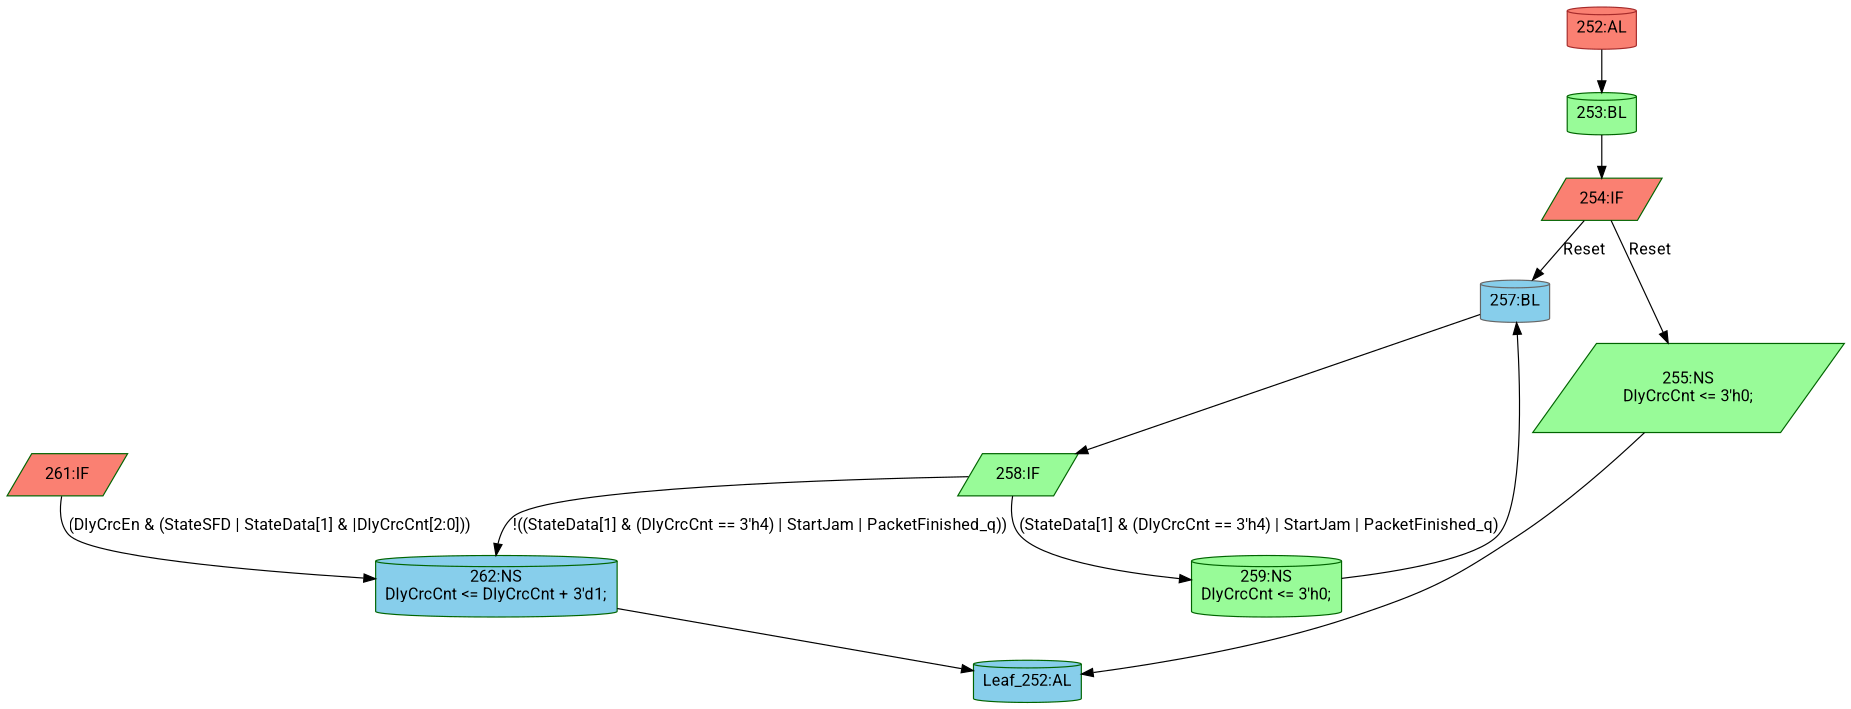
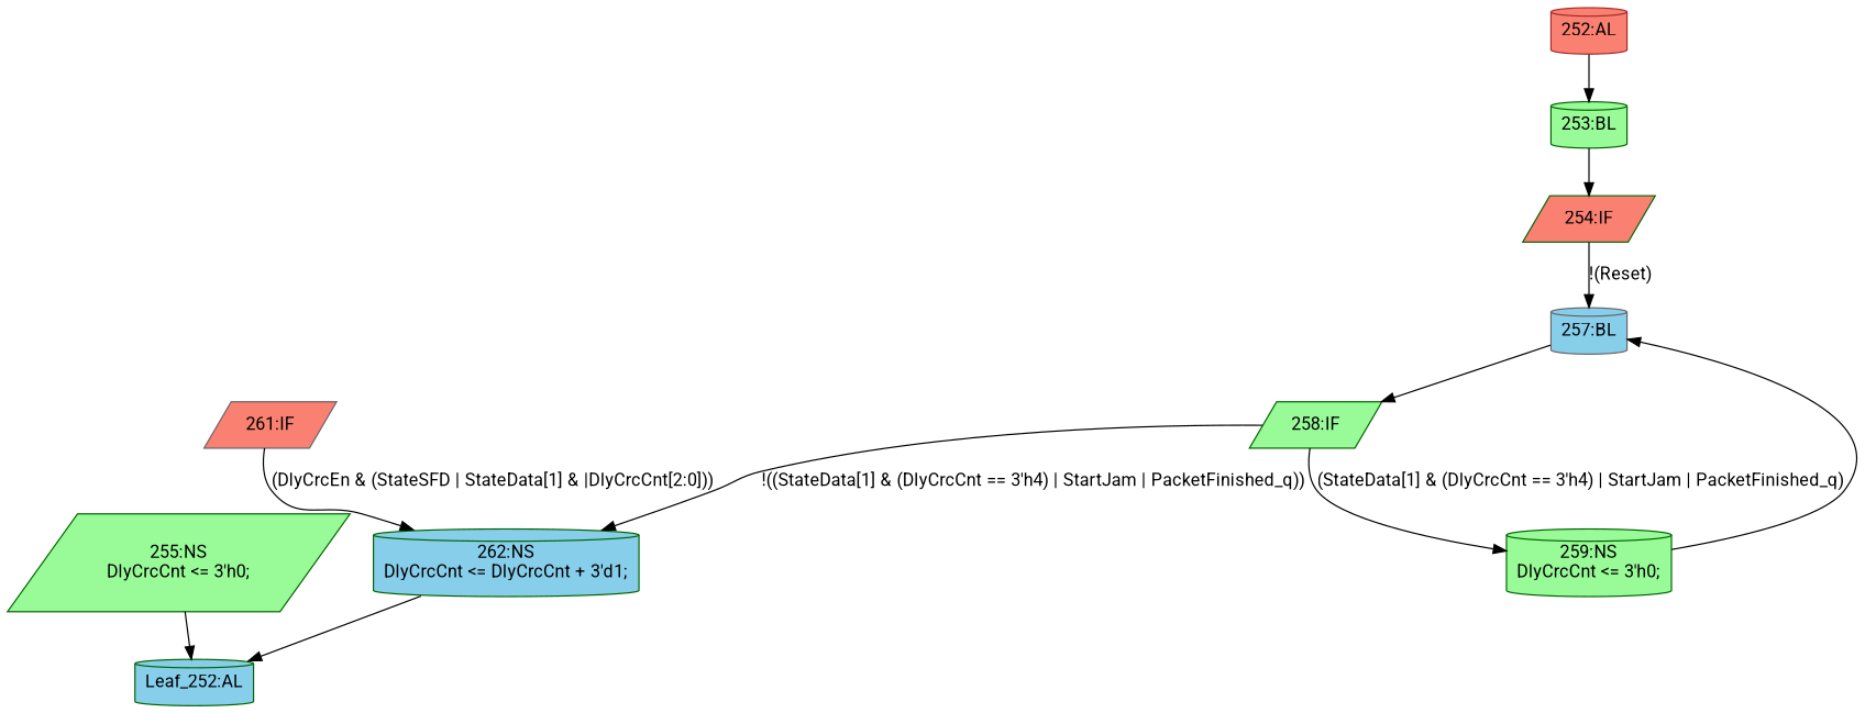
  strict digraph {
    fontname=Roboto
    node [color=darkgreen fillcolor=palegreen fontname=Roboto shape=cylinder statements="[]" style=filled typ=IfStatement]
    edge [cond="[]" fontname=Roboto lineno=None]
    n1 [ast="<pyverilog.vparser.ast.Block object at 0x7f469f2f9d10>" label="253:BL" typ=Block]
    n2 [ast="<pyverilog.vparser.ast.IfStatement object at 0x7f469f2f9d50>" fillcolor=salmon label="254:IF" shape=parallelogram]
    n3 [ast="<pyverilog.vparser.ast.Block object at 0x7f469f2f9d90>" color=gray40 fillcolor=skyblue label="257:BL" typ=Block]
    n4 [ast="<pyverilog.vparser.ast.NonblockingSubstitution object at 0x7f469f305110>" label="255:NS\nDlyCrcCnt <= 3'h0;" shape=parallelogram statements="[<pyverilog.vparser.ast.NonblockingSubstitution object at 0x7f469f305110>]" typ=NonblockingSubstitution]
    n5 [ast="<pyverilog.vparser.ast.IfStatement object at 0x7f469f2f9dd0>" label="258:IF" shape=parallelogram]
    n6 [def_var="['DlyCrcCnt']" fillcolor=skyblue label="Leaf_252:AL" statements="" typ=""]
    n7 [ast="<pyverilog.vparser.ast.NonblockingSubstitution object at 0x7f469f2f93d0>" label="259:NS\nDlyCrcCnt <= 3'h0;" statements="[<pyverilog.vparser.ast.NonblockingSubstitution object at 0x7f469f2f93d0>]" typ=NonblockingSubstitution]
    n8 [ast="<pyverilog.vparser.ast.NonblockingSubstitution object at 0x7f469f2f9650>" fillcolor=skyblue label="262:NS\nDlyCrcCnt <= DlyCrcCnt + 3'd1;" statements="[<pyverilog.vparser.ast.NonblockingSubstitution object at 0x7f469f2f9650>]" typ=NonblockingSubstitution]
-   n9 [ast="<pyverilog.vparser.ast.IfStatement object at 0x7f469f2f9590>" fillcolor=salmon label="261:IF" shape=parallelogram]
+   n9 [ast="<pyverilog.vparser.ast.IfStatement object at 0x7f469f2f9590>" color=gray40 fillcolor=salmon label="261:IF" shape=parallelogram]
    n10 [ast="<pyverilog.vparser.ast.Always object at 0x7f469f2f9b90>" clk_sens=True color=brown fillcolor=salmon label="252:AL" sens="['MTxClk', 'Reset']" typ=Always use_var="['StateSFD', 'Reset', 'PacketFinished_q', 'DlyCrcCnt', 'StartJam', 'DlyCrcEn', 'StateData']"]
    n1 -> n2
-   n2 -> n3 [cond="['Reset']" label=Reset lineno=254]
-   n2 -> n4 [cond="['Reset']" label=Reset lineno=254]
+   n2 -> n3 [cond="['Reset']" label="!(Reset)" lineno=254]
    n3 -> n5
    n4 -> n6
    n5 -> n7 [cond="['StateData', 'DlyCrcCnt', 'StartJam', 'PacketFinished_q']" label="(StateData[1] & (DlyCrcCnt == 3'h4) | StartJam | PacketFinished_q)" lineno=258]
    n5 -> n8 [cond="['StateData', 'DlyCrcCnt', 'StartJam', 'PacketFinished_q']" label="!((StateData[1] & (DlyCrcCnt == 3'h4) | StartJam | PacketFinished_q))" lineno=258]
    n7 -> n3
    n8 -> n6
    n9 -> n8 [cond="['DlyCrcEn', 'StateSFD', 'StateData', 'DlyCrcCnt']" label="(DlyCrcEn & (StateSFD | StateData[1] & |DlyCrcCnt[2:0]))" lineno=261]
    n10 -> n1
  }
